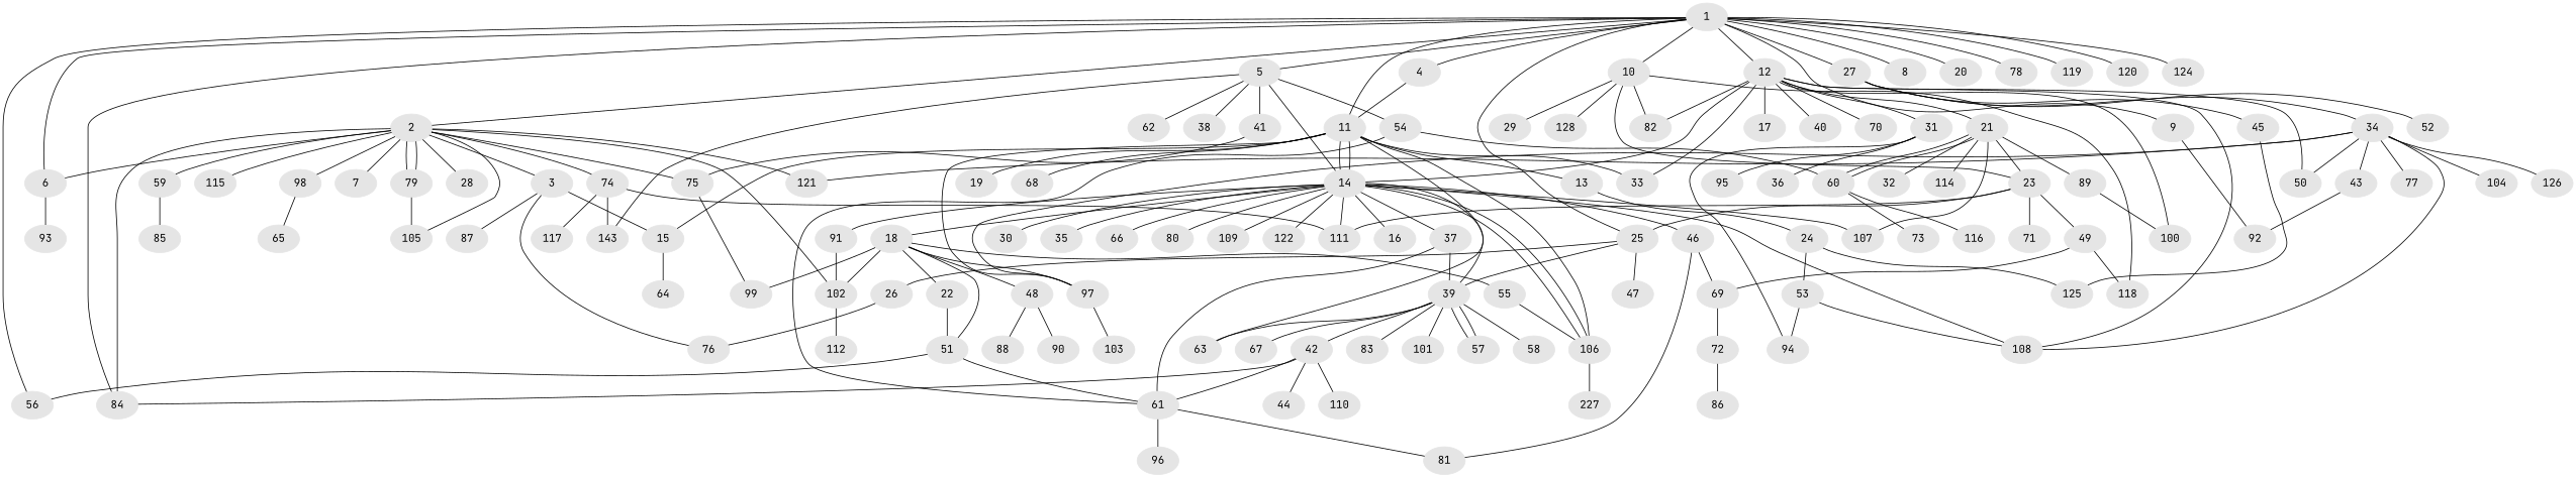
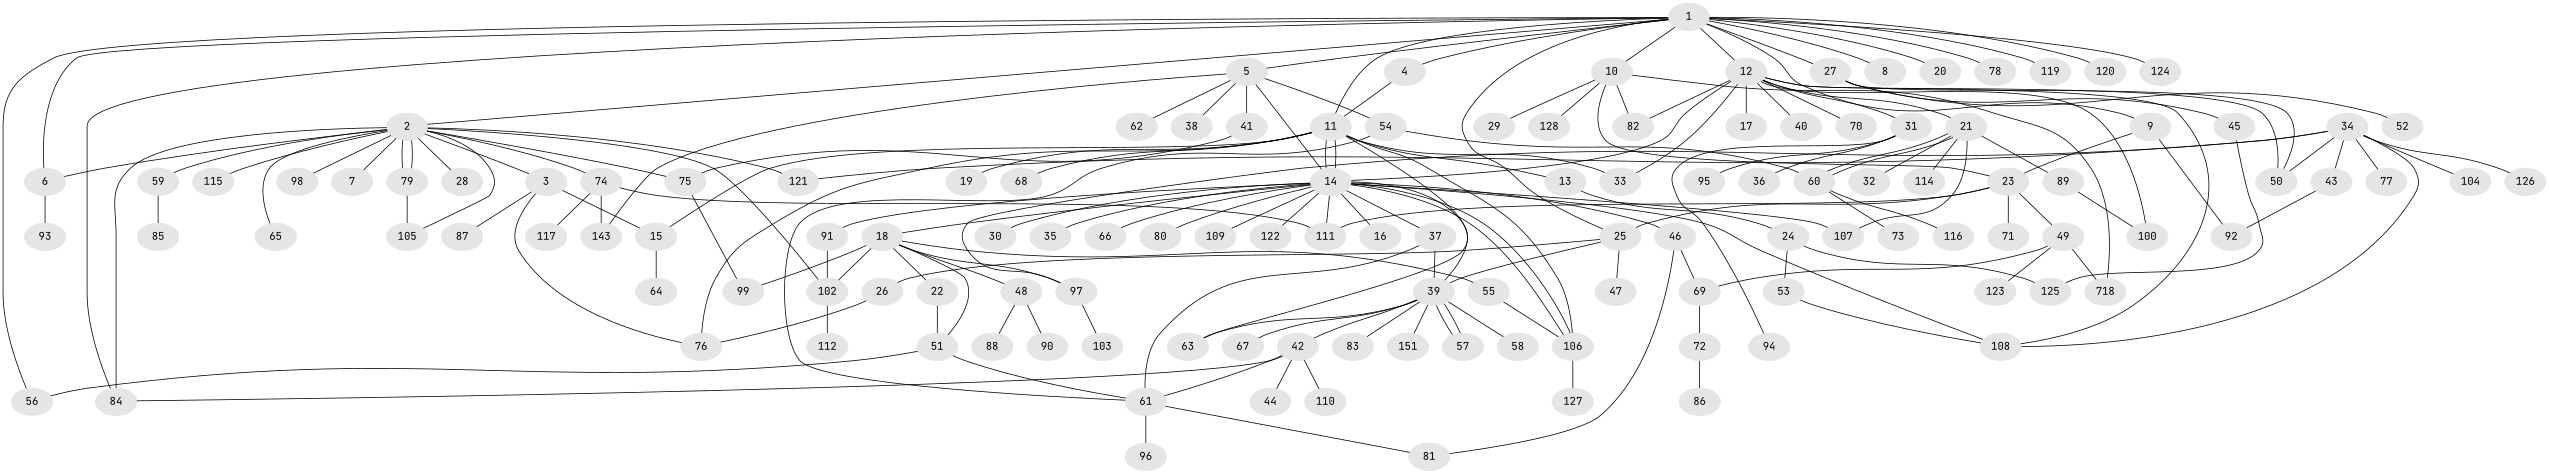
  graph {
    fontname="JetBrains Mono"
    node [color=gray90 fontname="JetBrains Mono" style=filled]
    edge [fontname="JetBrains Mono"]
    1
    2
    4
    5
    6
    8
    9
    10
    11
    12
    20
    25
    27
    56
    78
    84
    119
    120
    124
    3
    7
    28
    59
    65
    74
    75
    79
    98
    102
    105
    115
    121
    14
    38
    41
    54
    62
    n38 [label=143]
    93
    92
    23
    29
    82
-   118
+   118 [label=718]
    128
    15
    76
    13
    19
    33
    63
    68
    106
    17
    21
    31
    40
    50
    70
    100
    108
    39
    26
    47
    34
    45
    52
    87
    85
    111
    117
    99
    112
    64
    16
    18
    30
    35
    37
    46
    66
    80
    91
    107
    109
    122
    60
    61
    49
    71
    24
-   127 [label=227]
+   127
    32
    89
    114
    95
    36
    94
    53
    125
    22
    51
    55
    97
    48
    42
    57
    58
    67
    83
-   101
+   101 [label=151]
    69
    81
    103
    73
    116
    88
    90
+   123
    43
    77
    104
    126
    96
    44
    110
    72
    86
    1 -- 2
    1 -- 4
    1 -- 5
    1 -- 6
    1 -- 8
    1 -- 9
    1 -- 10
    1 -- 11
    1 -- 12
    1 -- 20
    1 -- 25
    1 -- 27
    1 -- 56
    1 -- 78
    1 -- 84
    1 -- 119
    1 -- 120
    1 -- 124
    2 -- 6
    2 -- 84
    2 -- 3
    2 -- 7
    2 -- 28
    2 -- 59
-   98 -- 65
+   2 -- 65
    2 -- 74
    2 -- 75
    2 -- 79
    2 -- 79
    2 -- 98
    2 -- 102
    2 -- 105
    2 -- 115
    2 -- 121
    4 -- 11
    5 -- 14
    5 -- 38
    5 -- 41
    5 -- 54
    5 -- 62
    5 -- n38
    6 -- 93
    9 -- 92
    10 -- 23
    10 -- 29
    10 -- 82
    10 -- 118
    10 -- 128
    11 -- 14
    11 -- 14
    11 -- 15
-   11 -- 97
+   11 -- 76
    11 -- 13
    11 -- 19
    11 -- 33
    11 -- 63
    11 -- 68
    11 -- 106
    12 -- 14
    12 -- 82
    12 -- 33
    12 -- 17
    12 -- 21
    12 -- 31
    12 -- 40
    12 -- 50
    12 -- 70
    12 -- 100
    12 -- 108
    25 -- 39
    25 -- 26
    25 -- 47
-   27 -- 34
+   27 -- 50
    27 -- 45
    27 -- 52
    3 -- 15
    3 -- 76
    3 -- 87
    59 -- 85
    74 -- n38
    74 -- 111
    74 -- 117
    75 -- 99
    79 -- 105
    102 -- 112
    14 -- 106
    14 -- 106
    14 -- 108
    14 -- 39
    14 -- 111
    14 -- 16
    14 -- 18
    14 -- 30
    14 -- 35
    14 -- 37
    14 -- 46
    14 -- 66
    14 -- 80
    14 -- 91
    14 -- 107
    14 -- 109
    14 -- 122
    41 -- 75
    54 -- 60
    54 -- 61
    23 -- 25
    23 -- 111
    23 -- 49
    23 -- 71
    15 -- 64
    13 -- 24
    106 -- 127
-   21 -- 23
+   9 -- 23
    21 -- 107
    21 -- 60
    21 -- 60
    21 -- 32
    21 -- 89
    21 -- 114
    31 -- 95
    31 -- 36
    31 -- 94
    39 -- 63
    39 -- 42
    39 -- 57
    39 -- 57
    39 -- 58
    39 -- 67
    39 -- 83
    39 -- 101
    26 -- 76
    34 -- 121
    34 -- 50
    34 -- 108
    34 -- 97
    34 -- 43
    34 -- 77
    34 -- 104
    34 -- 126
    45 -- 125
    18 -- 102
    18 -- 99
    18 -- 22
    18 -- 51
    18 -- 55
    18 -- 97
    18 -- 48
    37 -- 39
    37 -- 61
    46 -- 69
    46 -- 81
    91 -- 102
    60 -- 73
    60 -- 116
    61 -- 81
    61 -- 96
    49 -- 118
    49 -- 69
+   49 -- 123
    24 -- 53
    24 -- 125
    89 -- 100
    53 -- 108
-   53 -- 94
    22 -- 51
    51 -- 56
    51 -- 61
    55 -- 106
    97 -- 103
    48 -- 88
    48 -- 90
    42 -- 84
    42 -- 61
    42 -- 44
    42 -- 110
    69 -- 72
    43 -- 92
    72 -- 86
  }
